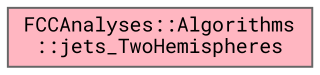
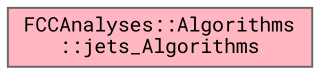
  digraph {
    rankdir=LR
    fontname="Roboto Mono"
-   n1 [color=grey40 fillcolor=lightpink fontname="Roboto Mono" fontsize=10 height=0.2 label="FCCAnalyses::Algorithms\l::jets_TwoHemispheres" shape=box style=filled width=0.4]
+   n1 [color=grey40 fillcolor=lightpink fontname="Roboto Mono" fontsize=10 height=0.2 label="FCCAnalyses::Algorithms\l::jets_Algorithms" shape=box style=filled width=0.4]
  }
